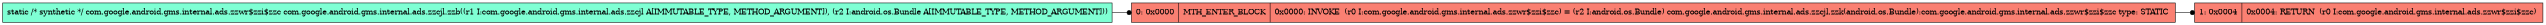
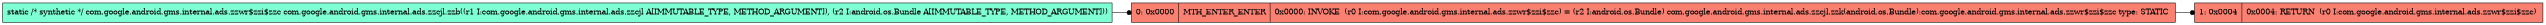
  digraph {
    rankdir=LR
    node [shape=record style=filled fillcolor=salmon]
    edge [arrowhead=dot]
-   n1 [label="{0\:\ 0x0000|MTH_ENTER_BLOCK\l|0x0000: INVOKE  (r0 I:com.google.android.gms.internal.ads.zzwr$zzi$zzc) = (r2 I:android.os.Bundle) com.google.android.gms.internal.ads.zzcjl.zzk(android.os.Bundle):com.google.android.gms.internal.ads.zzwr$zzi$zzc type: STATIC \l}"]
+   n1 [label="{0\:\ 0x0000|MTH_ENTER_ENTER\l|0x0000: INVOKE  (r0 I:com.google.android.gms.internal.ads.zzwr$zzi$zzc) = (r2 I:android.os.Bundle) com.google.android.gms.internal.ads.zzcjl.zzk(android.os.Bundle):com.google.android.gms.internal.ads.zzwr$zzi$zzc type: STATIC \l}"]
    n2 [label="{1\:\ 0x0004|0x0004: RETURN  (r0 I:com.google.android.gms.internal.ads.zzwr$zzi$zzc) \l}"]
    n3 [label="{static \/* synthetic *\/ com.google.android.gms.internal.ads.zzwr$zzi$zzc com.google.android.gms.internal.ads.zzcjl.zzb((r1 I:com.google.android.gms.internal.ads.zzcjl A[IMMUTABLE_TYPE, METHOD_ARGUMENT]), (r2 I:android.os.Bundle A[IMMUTABLE_TYPE, METHOD_ARGUMENT])) }" fillcolor=aquamarine]
    n1 -> n2
    n3 -> n1
  }
